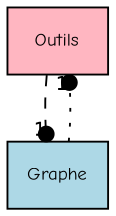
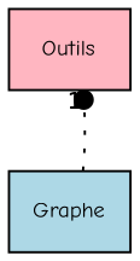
  digraph {
    compound=true
    fontname="Comic Neue"
    node [fontname="Comic Neue" fontsize=10 shape=box style=filled]
    edge [headlabel=1 labeldistance=1.5 labelfontname=Helvetica labelfontsize=10 arrowhead=dot fontname="Comic Neue"]
    n1 [fillcolor=lightpink label=Outils pencolor=black]
    n2 [label=Graphe fillcolor=lightblue]
-   n1 -> n2 [style=dashed]
    n2 -> n1 [style=dotted]
  }
